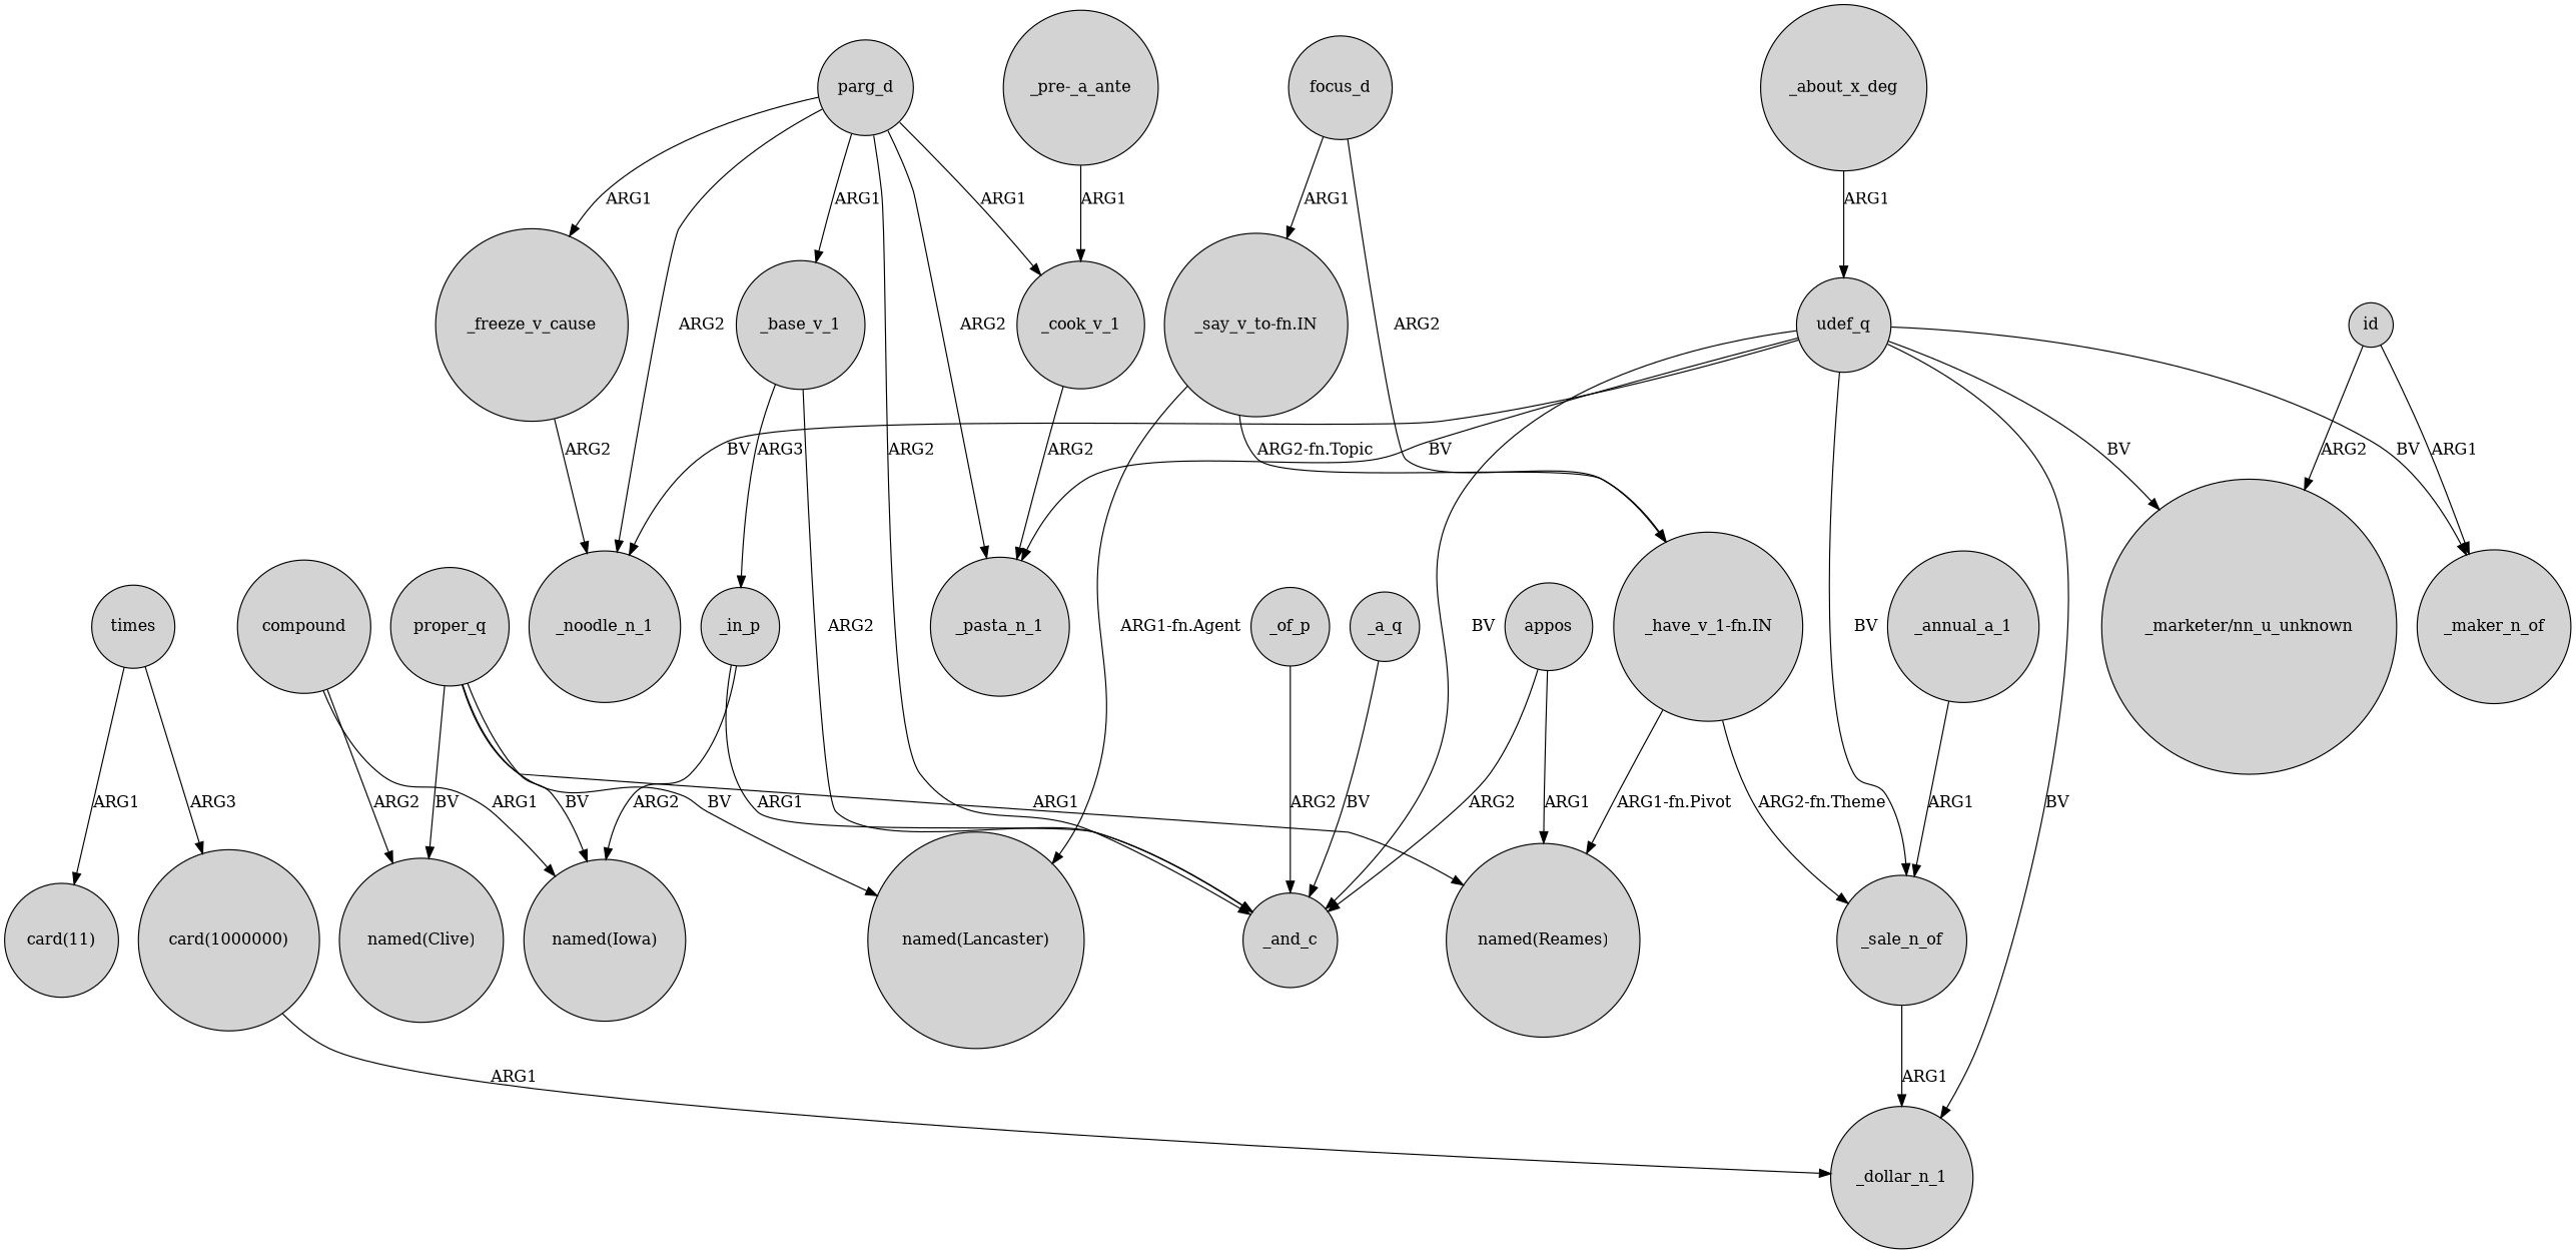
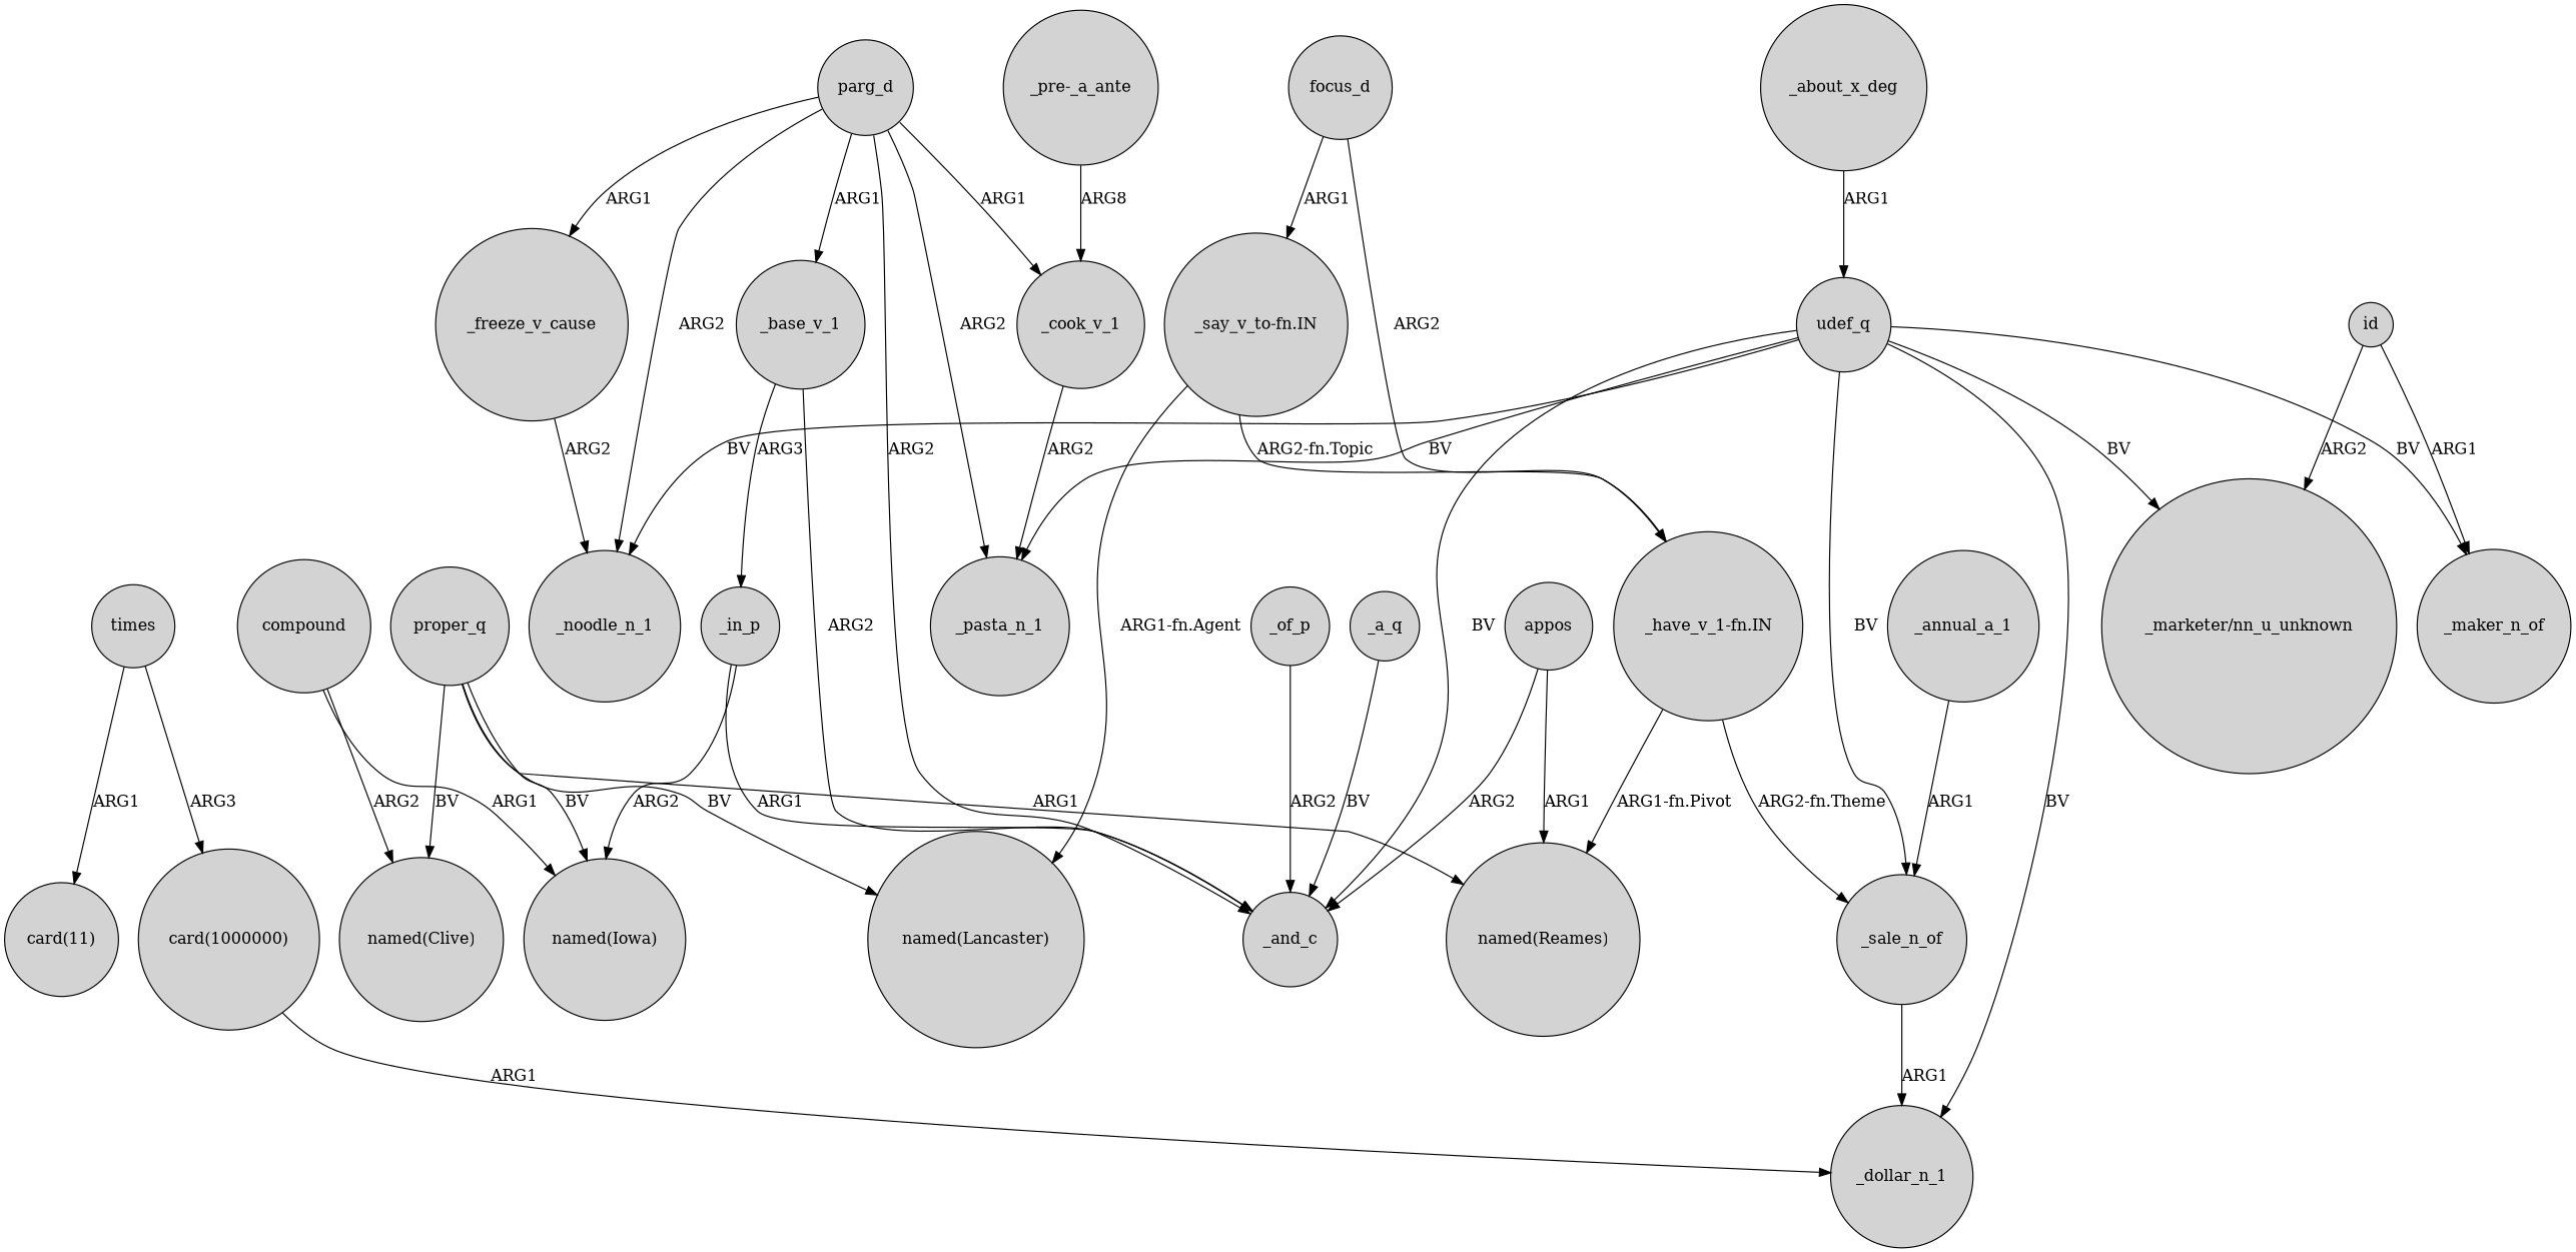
  digraph {
    node [shape=circle style=filled]
    _freeze_v_cause
    _noodle_n_1
    "card(1000000)"
    _dollar_n_1
    udef_q
    _maker_n_of
    "_marketer/nn_u_unknown"
    _and_c
    _sale_n_of
    _pasta_n_1
    proper_q
    "named(Reames)"
    "named(Clive)"
    "named(Lancaster)"
    "named(Iowa)"
    id
    focus_d
    "_have_v_1-fn.IN"
    "_say_v_to-fn.IN"
    _of_p
    "_pre-_a_ante"
    _cook_v_1
    _about_x_deg
    parg_d
    _base_v_1
    _in_p
    _annual_a_1
    appos
    times
    "card(11)"
    _a_q
    compound
    _freeze_v_cause -> _noodle_n_1 [label=ARG2]
    "card(1000000)" -> _dollar_n_1 [label=ARG1]
    udef_q -> _noodle_n_1 [label=BV]
    udef_q -> _dollar_n_1 [label=BV]
    udef_q -> _maker_n_of [label=BV]
    udef_q -> "_marketer/nn_u_unknown" [label=BV]
    udef_q -> _and_c [label=BV]
    udef_q -> _sale_n_of [label=BV]
    udef_q -> _pasta_n_1 [label=BV]
    _sale_n_of -> _dollar_n_1 [label=ARG1]
    proper_q -> "named(Reames)" [label=ARG1]
    proper_q -> "named(Clive)" [label=BV]
    proper_q -> "named(Lancaster)" [label=BV]
    proper_q -> "named(Iowa)" [label=BV]
    id -> _maker_n_of [label=ARG1]
    id -> "_marketer/nn_u_unknown" [label=ARG2]
    focus_d -> "_have_v_1-fn.IN" [label=ARG2]
    focus_d -> "_say_v_to-fn.IN" [label=ARG1]
    "_have_v_1-fn.IN" -> _sale_n_of [label="ARG2-fn.Theme"]
    "_have_v_1-fn.IN" -> "named(Reames)" [label="ARG1-fn.Pivot"]
    "_say_v_to-fn.IN" -> "named(Lancaster)" [label="ARG1-fn.Agent"]
    "_say_v_to-fn.IN" -> "_have_v_1-fn.IN" [label="ARG2-fn.Topic"]
    _of_p -> _and_c [label=ARG2]
-   "_pre-_a_ante" -> _cook_v_1 [label=ARG1]
+   "_pre-_a_ante" -> _cook_v_1 [label=ARG8]
    _cook_v_1 -> _pasta_n_1 [label=ARG2]
    _about_x_deg -> udef_q [label=ARG1]
    parg_d -> _freeze_v_cause [label=ARG1]
    parg_d -> _noodle_n_1 [label=ARG2]
    parg_d -> _and_c [label=ARG2]
    parg_d -> _pasta_n_1 [label=ARG2]
    parg_d -> _cook_v_1 [label=ARG1]
    parg_d -> _base_v_1 [label=ARG1]
    _base_v_1 -> _and_c [label=ARG2]
    _base_v_1 -> _in_p [label=ARG3]
    _in_p -> _and_c [label=ARG1]
    _in_p -> "named(Iowa)" [label=ARG2]
    _annual_a_1 -> _sale_n_of [label=ARG1]
    appos -> _and_c [label=ARG2]
    appos -> "named(Reames)" [label=ARG1]
    times -> "card(1000000)" [label=ARG3]
    times -> "card(11)" [label=ARG1]
    _a_q -> _and_c [label=BV]
    compound -> "named(Clive)" [label=ARG2]
    compound -> "named(Iowa)" [label=ARG1]
  }
